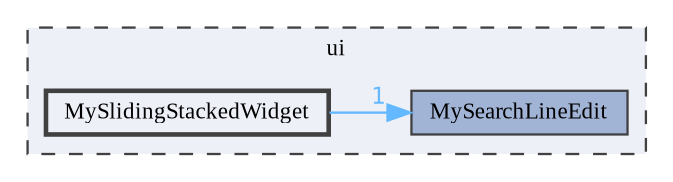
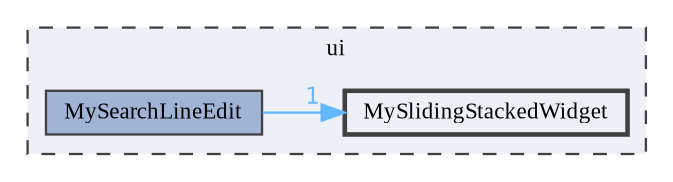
  digraph {
    compound=true
    rankdir=LR
    fontname="Liberation Serif"
    node [color=grey25 fontname="Liberation Serif" fontsize=10 shape=box]
    n1 [fillcolor="#a2b4d6" height=0.2 label=MySearchLineEdit style=filled width=0.4]
    n2 [fillcolor="#edf0f7" height=0.2 label=MySlidingStackedWidget style="filled,bold" width=0.4]
    subgraph cluster_1 {
      bgcolor="#edf0f7"
      fontsize=10
      label=ui
      pencolor=grey25
      style="filled,dashed"
      n1
      n2
    }
-   n2 -> n1 [color=steelblue1 fontcolor=steelblue1 fontname="Liberation Serif" fontsize=10 headlabel=1 labeldistance=1.5 labelfontname=Helvetica labelfontsize=10]
+   n1 -> n2 [color=steelblue1 fontcolor=steelblue1 fontname="Liberation Serif" fontsize=10 headlabel=1 labeldistance=1.5 labelfontname=Helvetica labelfontsize=10]
  }
